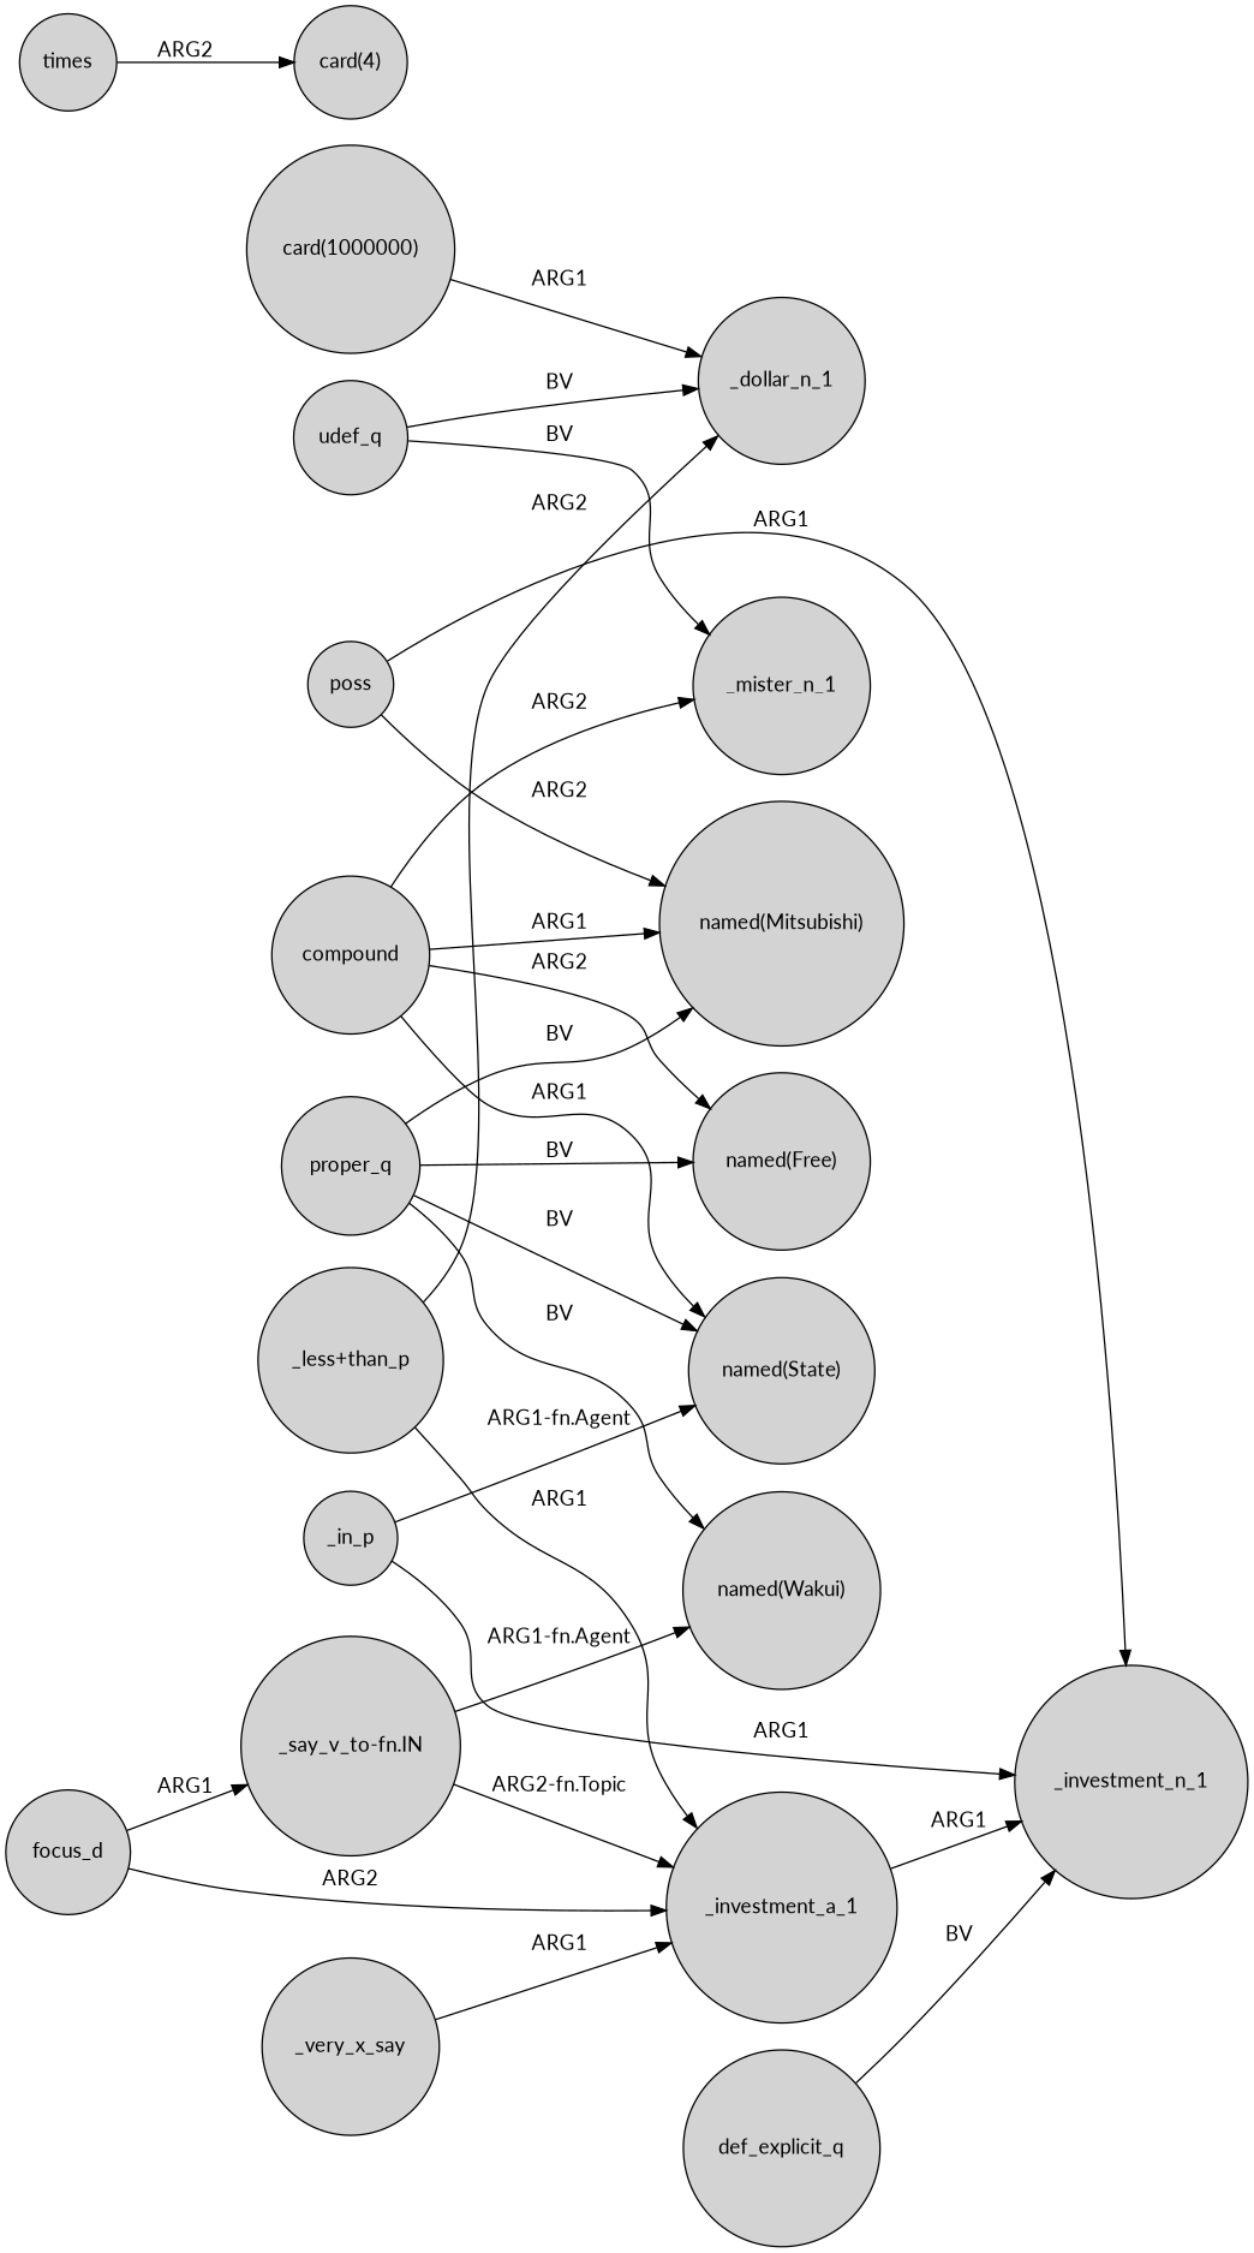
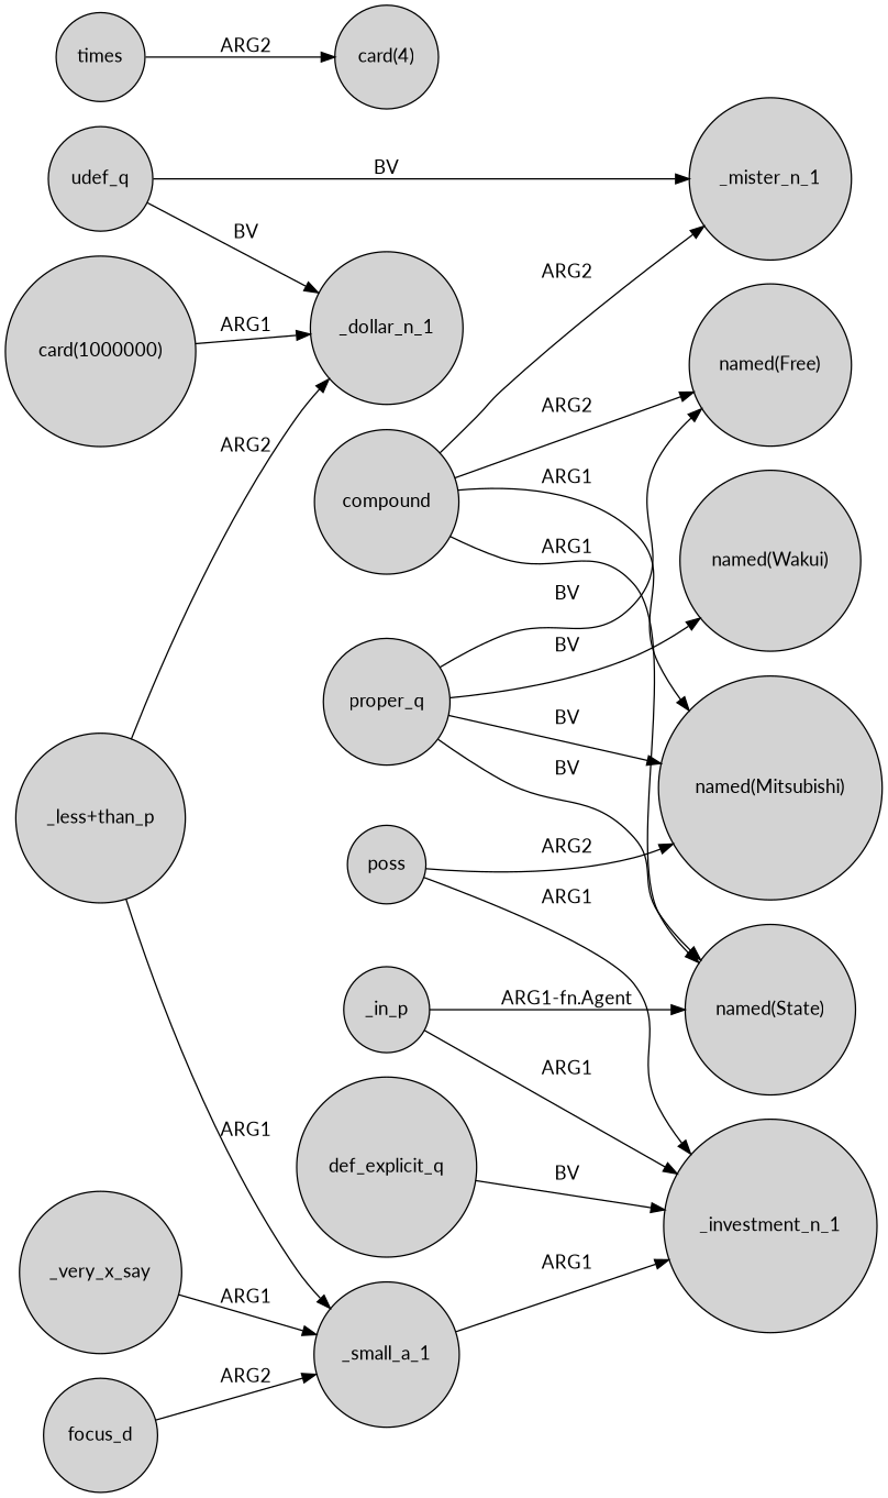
  digraph {
    fontname=Lato
    rankdir=LR
    node [fontname=Lato shape=circle style=filled]
    edge [fontname=Lato]
    "card(1000000)"
    _dollar_n_1
    poss
    _investment_n_1
    "named(Mitsubishi)"
    compound
    _mister_n_1
    "named(State)"
    "named(Free)"
    _in_p
    udef_q
-   "_say_v_to-fn.IN"
    "named(Wakui)"
-   _small_a_1 [label=_investment_a_1]
+   _small_a_1
    focus_d
    n16 [label=_very_x_say]
    times
    "card(4)"
    proper_q
    def_explicit_q
    "_less+than_p"
    "card(1000000)" -> _dollar_n_1 [label=ARG1]
    poss -> _investment_n_1 [label=ARG1]
    poss -> "named(Mitsubishi)" [label=ARG2]
    compound -> "named(Mitsubishi)" [label=ARG1]
    compound -> _mister_n_1 [label=ARG2]
    compound -> "named(State)" [label=ARG1]
    compound -> "named(Free)" [label=ARG2]
    _in_p -> _investment_n_1 [label=ARG1]
    _in_p -> "named(State)" [label="ARG1-fn.Agent"]
    udef_q -> _dollar_n_1 [label=BV]
    udef_q -> _mister_n_1 [label=BV]
-   "_say_v_to-fn.IN" -> "named(Wakui)" [label="ARG1-fn.Agent"]
-   "_say_v_to-fn.IN" -> _small_a_1 [label="ARG2-fn.Topic"]
    _small_a_1 -> _investment_n_1 [label=ARG1]
-   focus_d -> "_say_v_to-fn.IN" [label=ARG1]
    focus_d -> _small_a_1 [label=ARG2]
    n16 -> _small_a_1 [label=ARG1]
    times -> "card(4)" [label=ARG2]
    proper_q -> "named(Mitsubishi)" [label=BV]
    proper_q -> "named(State)" [label=BV]
    proper_q -> "named(Free)" [label=BV]
    proper_q -> "named(Wakui)" [label=BV]
    def_explicit_q -> _investment_n_1 [label=BV]
    "_less+than_p" -> _dollar_n_1 [label=ARG2]
    "_less+than_p" -> _small_a_1 [label=ARG1]
  }
